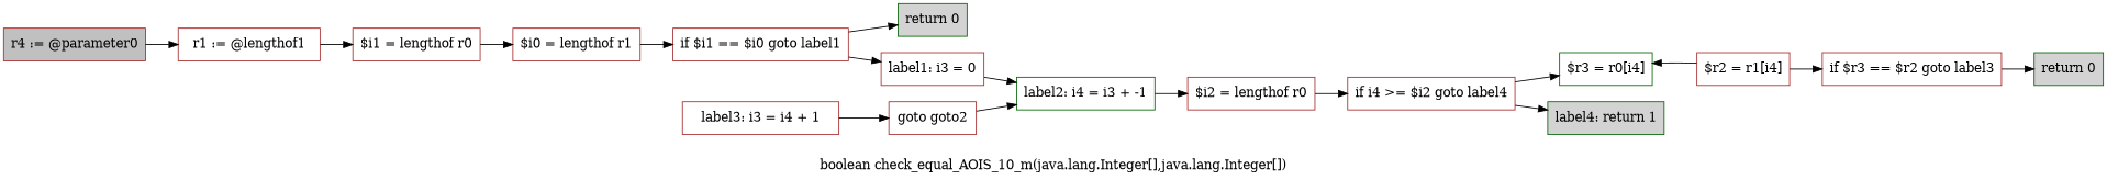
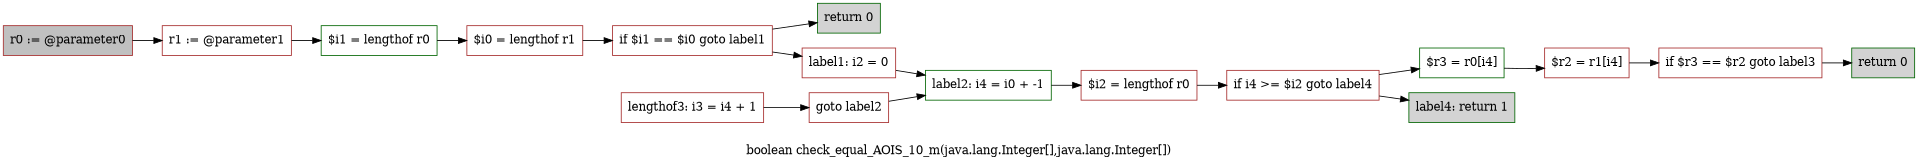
  digraph {
    label="boolean check_equal_AOIS_10_m(java.lang.Integer[],java.lang.Integer[])"
    rankdir=LR
    node [color=brown shape=box]
-   n1 [fillcolor=gray label="r4 := @parameter0" style=filled]
-   n2 [label="r1 := @lengthof1"]
-   n3 [label="$i1 = lengthof r0"]
+   n1 [fillcolor=gray label="r0 := @parameter0" style=filled]
+   n2 [label="r1 := @parameter1"]
+   n3 [color=darkgreen label="$i1 = lengthof r0"]
    n4 [label="$i0 = lengthof r1"]
    n5 [label="if $i1 == $i0 goto label1"]
    n6 [color=darkgreen fillcolor=lightgray label="return 0" style=filled]
-   n7 [label="label1: i3 = 0"]
-   n8 [color=darkgreen label="label2: i4 = i3 + -1"]
+   n7 [label="label1: i2 = 0"]
+   n8 [color=darkgreen label="label2: i4 = i0 + -1"]
    n9 [label="$i2 = lengthof r0"]
    n10 [label="if i4 >= $i2 goto label4"]
    n11 [color=darkgreen label="$r3 = r0[i4]"]
    n12 [color=darkgreen fillcolor=lightgray label="label4: return 1" style=filled]
    n13 [label="$r2 = r1[i4]"]
    n14 [label="if $r3 == $r2 goto label3"]
    n15 [color=darkgreen fillcolor=lightgray label="return 0" style=filled]
-   n16 [label="label3: i3 = i4 + 1"]
-   n17 [label="goto goto2"]
+   n16 [label="lengthof3: i3 = i4 + 1"]
+   n17 [label="goto label2"]
    n1 -> n2
    n2 -> n3
    n3 -> n4
    n4 -> n5
    n5 -> n6
    n5 -> n7
    n7 -> n8
    n8 -> n9
    n9 -> n10
    n10 -> n11
    n10 -> n12
-   n13 -> n11
+   n11 -> n13
    n13 -> n14
    n14 -> n15
    n16 -> n17
    n17 -> n8
  }
